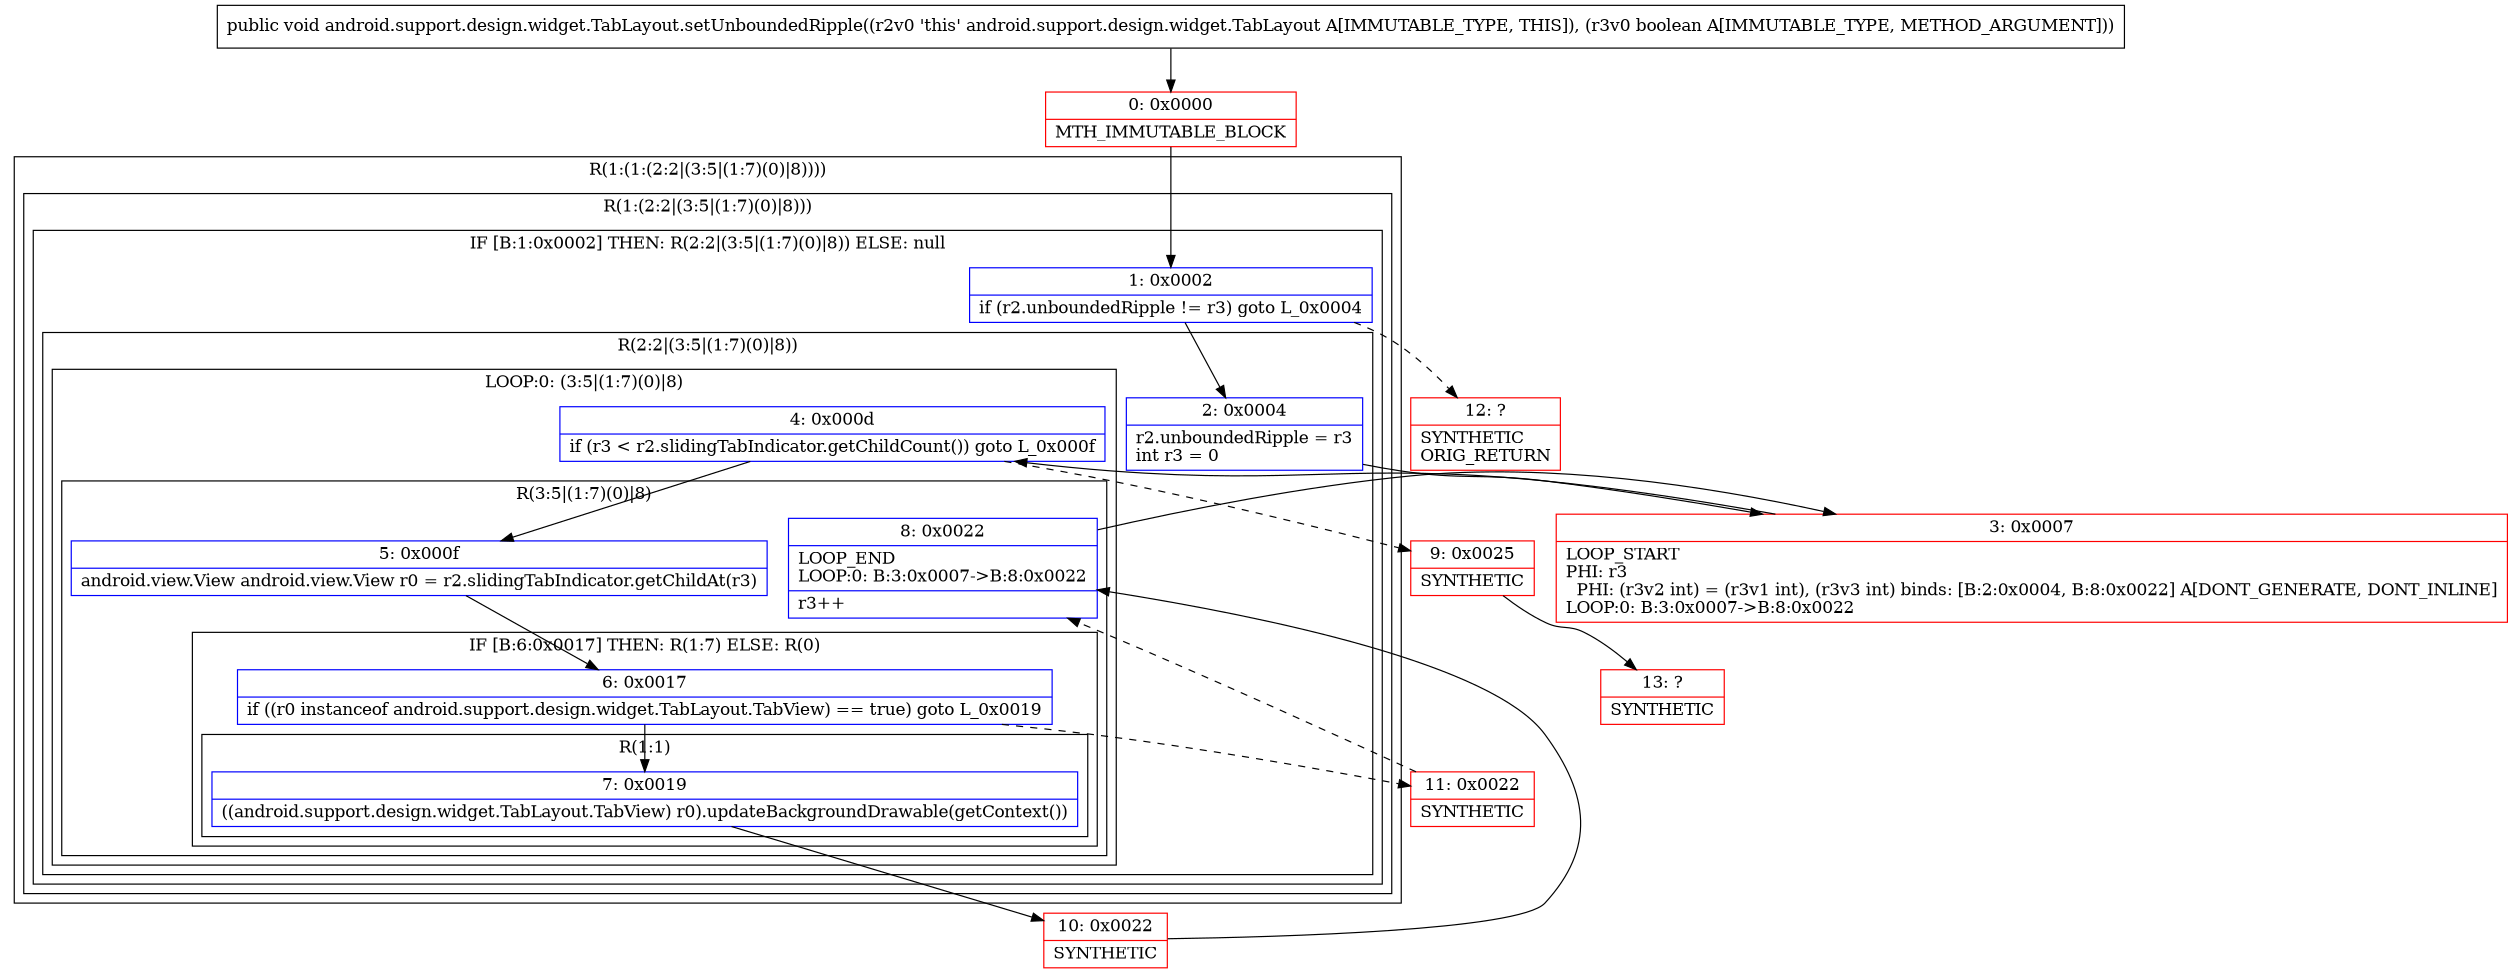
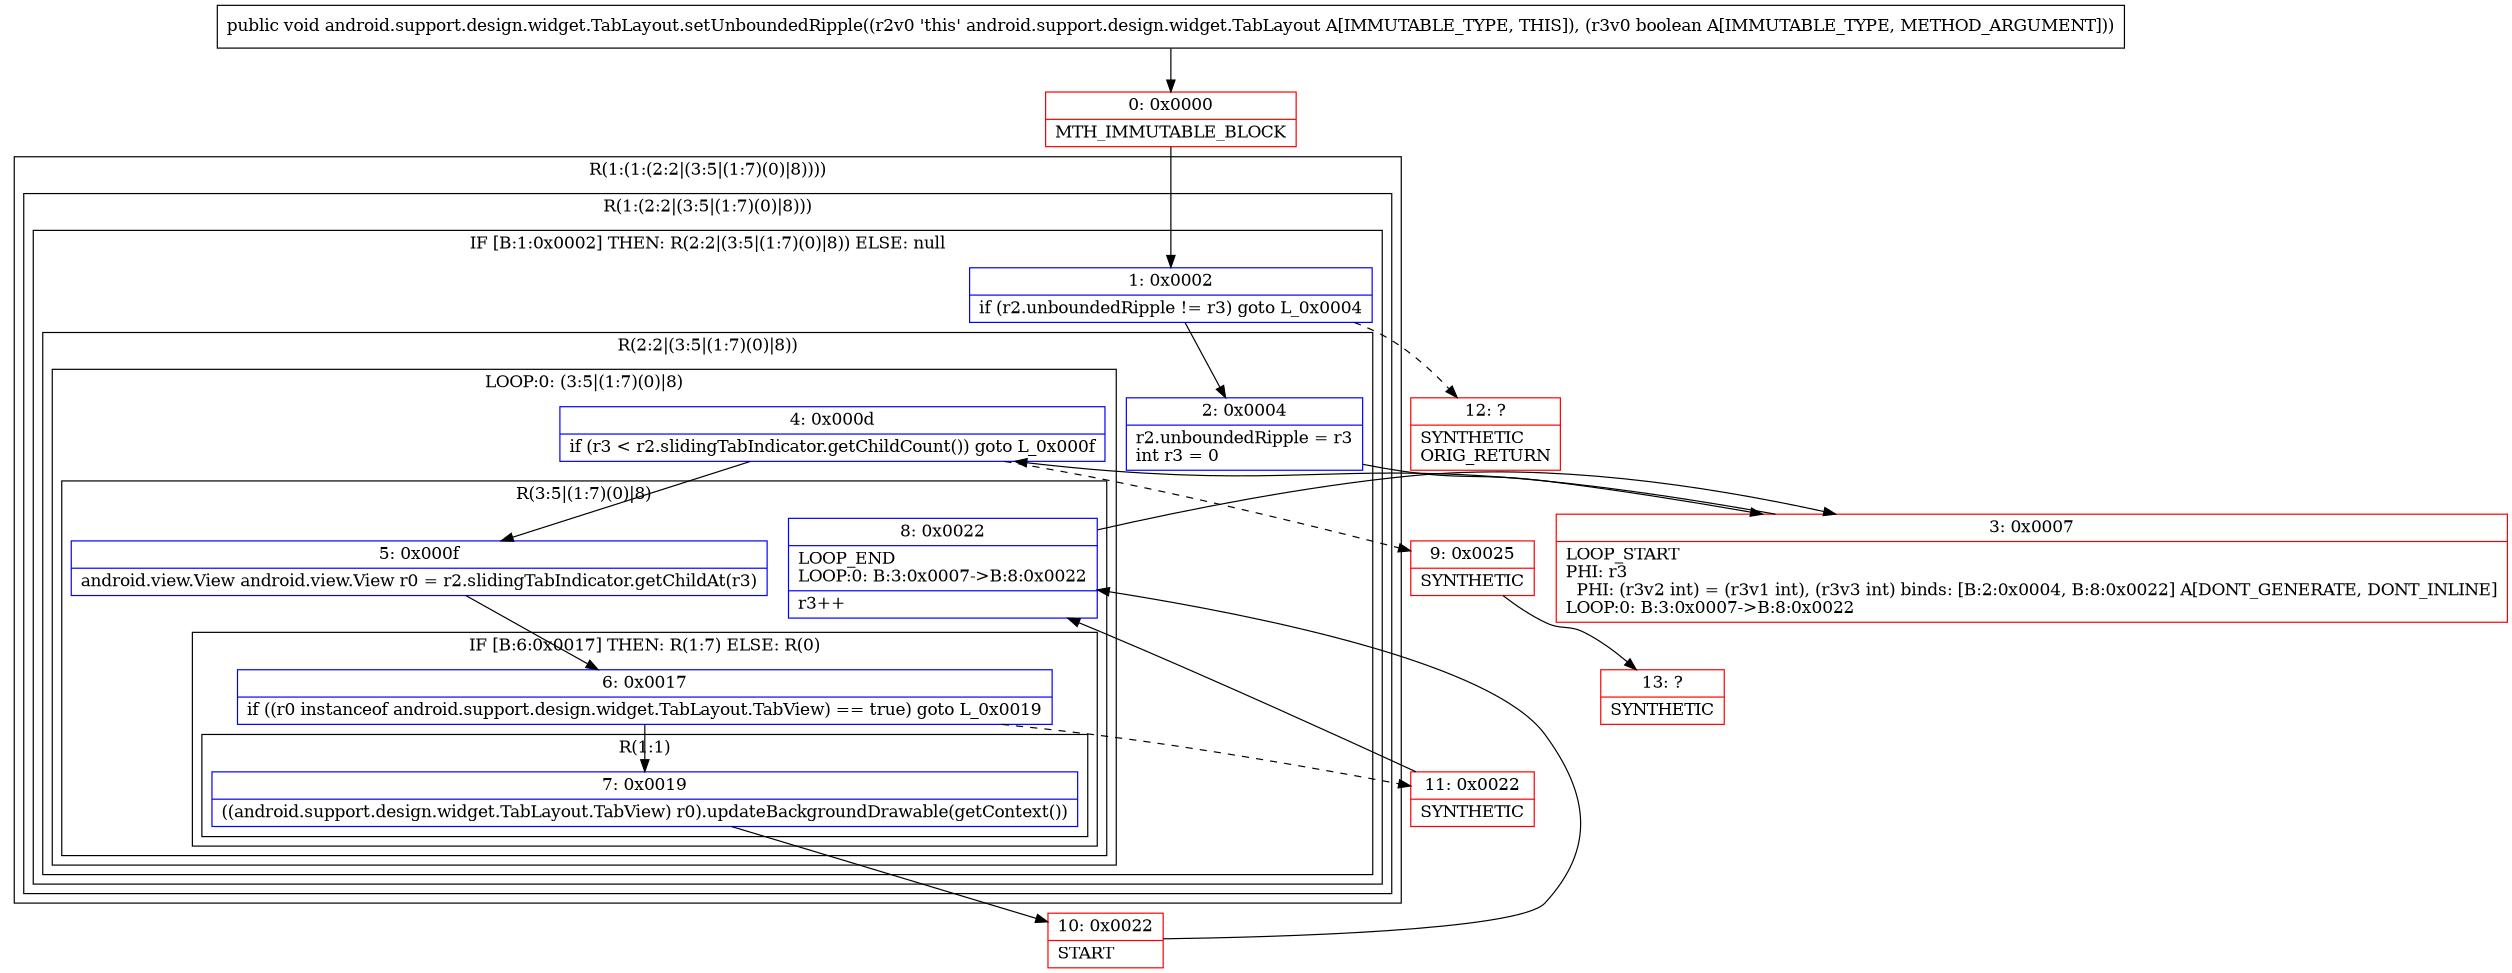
  digraph {
    node [color=blue shape=record]
    n1 [label="{7\:\ 0x0019|((android.support.design.widget.TabLayout.TabView) r0).updateBackgroundDrawable(getContext())\l}"]
    n2 [label="{6\:\ 0x0017|if ((r0 instanceof android.support.design.widget.TabLayout.TabView) == true) goto L_0x0019\l}"]
    n3 [label="{5\:\ 0x000f|android.view.View android.view.View r0 = r2.slidingTabIndicator.getChildAt(r3)\l}"]
    n4 [label="{8\:\ 0x0022|LOOP_END\lLOOP:0: B:3:0x0007\-\>B:8:0x0022\l|r3++\l}"]
    n5 [label="{4\:\ 0x000d|if (r3 \< r2.slidingTabIndicator.getChildCount()) goto L_0x000f\l}"]
    n6 [label="{2\:\ 0x0004|r2.unboundedRipple = r3\lint r3 = 0\l}"]
    n7 [label="{1\:\ 0x0002|if (r2.unboundedRipple != r3) goto L_0x0004\l}"]
-   n8 [color=red label="{10\:\ 0x0022|SYNTHETIC\l}"]
+   n8 [color=red label="{10\:\ 0x0022|START\l}"]
    n9 [color=red label="{11\:\ 0x0022|SYNTHETIC\l}"]
    n10 [color=red label="{3\:\ 0x0007|LOOP_START\lPHI: r3 \l  PHI: (r3v2 int) = (r3v1 int), (r3v3 int) binds: [B:2:0x0004, B:8:0x0022] A[DONT_GENERATE, DONT_INLINE]\lLOOP:0: B:3:0x0007\-\>B:8:0x0022\l}"]
    n11 [color=red label="{9\:\ 0x0025|SYNTHETIC\l}"]
    n12 [color=red label="{12\:\ ?|SYNTHETIC\lORIG_RETURN\l}"]
    n13 [color=red label="{13\:\ ?|SYNTHETIC\l}"]
    n14 [color=red label="{0\:\ 0x0000|MTH_IMMUTABLE_BLOCK\l}"]
    n15 [label="{public void android.support.design.widget.TabLayout.setUnboundedRipple((r2v0 'this' android.support.design.widget.TabLayout A[IMMUTABLE_TYPE, THIS]), (r3v0 boolean A[IMMUTABLE_TYPE, METHOD_ARGUMENT])) }" color=""]
    subgraph cluster_1 {
      label="R(1:(1:(2:2|(3:5|(1:7)(0)|8))))"
      subgraph cluster_2 {
        label="R(1:(2:2|(3:5|(1:7)(0)|8)))"
        subgraph cluster_3 {
          label="IF [B:1:0x0002] THEN: R(2:2|(3:5|(1:7)(0)|8)) ELSE: null"
          n7
          subgraph cluster_4 {
            label="R(2:2|(3:5|(1:7)(0)|8))"
            n6
            subgraph cluster_5 {
              label="LOOP:0: (3:5|(1:7)(0)|8)"
              n5
              subgraph cluster_6 {
                label="R(3:5|(1:7)(0)|8)"
                n3
                n4
                subgraph cluster_7 {
                  label="IF [B:6:0x0017] THEN: R(1:7) ELSE: R(0)"
                  n2
                  subgraph cluster_8 {
                    label="R(1:1)"
                    n1
                  }
                  subgraph cluster_9 {
                    label="R(0)"
                  }
                }
              }
            }
          }
        }
      }
    }
    n1 -> n8
    n2 -> n1
    n2 -> n9 [style=dashed]
    n3 -> n2
    n4 -> n10
    n5 -> n3
    n5 -> n11 [style=dashed]
    n6 -> n10
    n7 -> n6
    n7 -> n12 [style=dashed]
    n8 -> n4
-   n9 -> n4 [style=dashed]
+   n9 -> n4
    n10 -> n5
    n11 -> n13
    n14 -> n7
    n15 -> n14
  }
